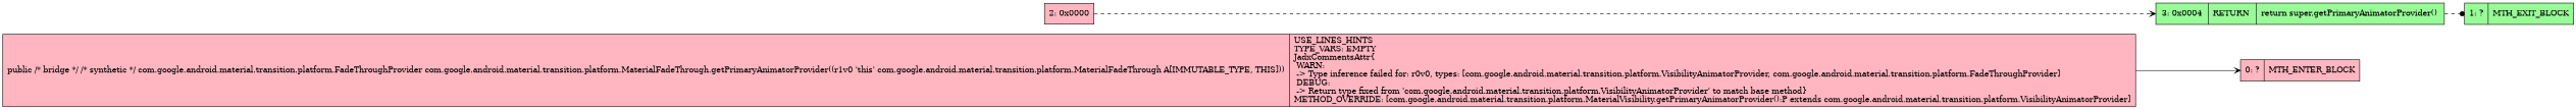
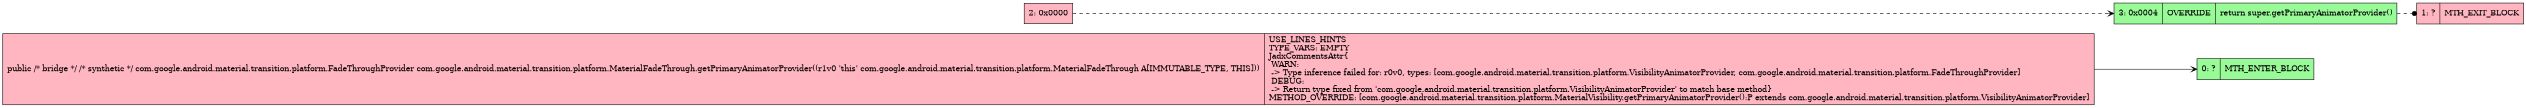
  digraph {
    rankdir=LR
    node [fillcolor=lightpink shape=record style=filled]
    edge [arrowhead=vee style=dashed]
-   n1 [label="{0\:\ ?|MTH_ENTER_BLOCK\l}"]
+   n1 [fillcolor=palegreen label="{0\:\ ?|MTH_ENTER_BLOCK\l}"]
    n2 [label="{2\:\ 0x0000}"]
-   n3 [fillcolor=palegreen label="{3\:\ 0x0004|RETURN\l|return super.getPrimaryAnimatorProvider()\l}"]
-   n4 [fillcolor=palegreen label="{1\:\ ?|MTH_EXIT_BLOCK\l}"]
+   n3 [fillcolor=palegreen label="{3\:\ 0x0004|OVERRIDE\l|return super.getPrimaryAnimatorProvider()\l}"]
+   n4 [label="{1\:\ ?|MTH_EXIT_BLOCK\l}"]
    n5 [label="{public \/* bridge *\/ \/* synthetic *\/ com.google.android.material.transition.platform.FadeThroughProvider com.google.android.material.transition.platform.MaterialFadeThrough.getPrimaryAnimatorProvider((r1v0 'this' com.google.android.material.transition.platform.MaterialFadeThrough A[IMMUTABLE_TYPE, THIS]))  | USE_LINES_HINTS\lTYPE_VARS: EMPTY\lJadxCommentsAttr\{\l WARN: \l \-\> Type inference failed for: r0v0, types: [com.google.android.material.transition.platform.VisibilityAnimatorProvider, com.google.android.material.transition.platform.FadeThroughProvider]\l DEBUG: \l \-\> Return type fixed from 'com.google.android.material.transition.platform.VisibilityAnimatorProvider' to match base method\}\lMETHOD_OVERRIDE: [com.google.android.material.transition.platform.MaterialVisibility.getPrimaryAnimatorProvider():P extends com.google.android.material.transition.platform.VisibilityAnimatorProvider]\l}"]
    n2 -> n3
    n3 -> n4 [arrowhead=dot]
    n5 -> n1 [style=solid]
  }
